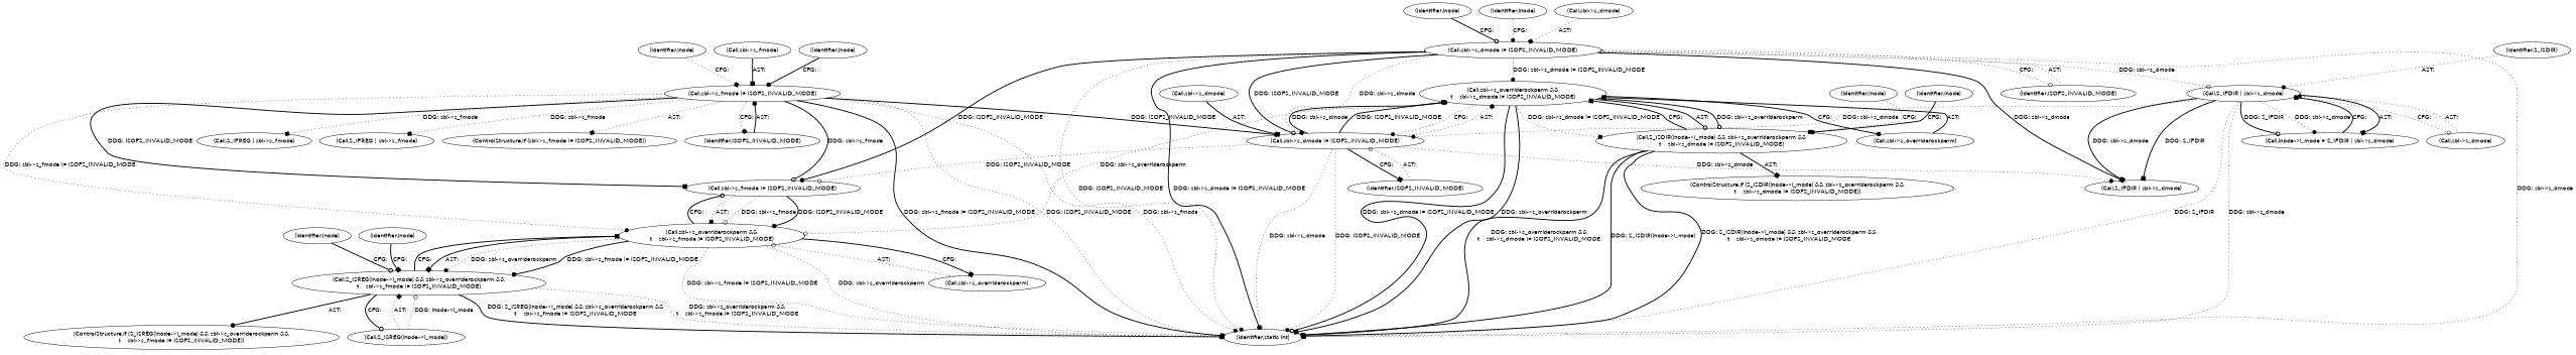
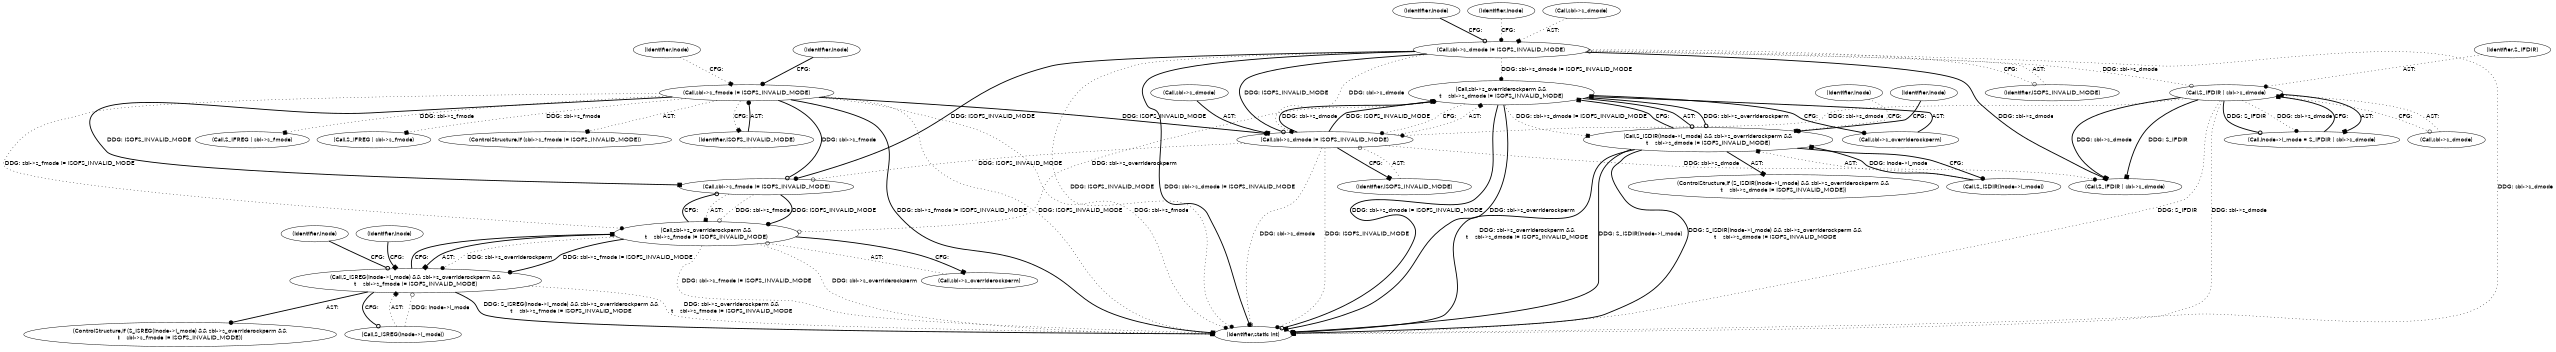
  digraph {
    fontname=Lato
    node [fontname=Lato]
    edge [arrowhead=box fontname=Lato style=bold]
    n1 [label="(Call,sbi->s_overriderockperm &&\n\t    sbi->s_dmode != ISOFS_INVALID_MODE)"]
    n2 [label="(Call,sbi->s_dmode != ISOFS_INVALID_MODE)"]
    n3 [label="(Call,S_ISDIR(inode->i_mode) && sbi->s_overriderockperm &&\n\t    sbi->s_dmode != ISOFS_INVALID_MODE)"]
    n4 [label="(Call,sbi->s_overriderockperm &&\n\t    sbi->s_fmode != ISOFS_INVALID_MODE)"]
    n5 [label="(Call,sbi->s_overriderockperm)"]
    n6 [label="(Identifier,static int)"]
    n7 [label="(Call,S_IFDIR | sbi->s_dmode)"]
    n8 [label="(Identifier,ISOFS_INVALID_MODE)"]
    n9 [label="(Call,sbi->s_fmode != ISOFS_INVALID_MODE)"]
    n10 [label="(ControlStructure,if (S_ISDIR(inode->i_mode) && sbi->s_overriderockperm &&\n\t    sbi->s_dmode != ISOFS_INVALID_MODE))"]
+   n11 [label="(Call,S_ISDIR(inode->i_mode))"]
    n12 [label="(Call,S_ISREG(inode->i_mode) && sbi->s_overriderockperm &&\n\t    sbi->s_fmode != ISOFS_INVALID_MODE)"]
    n13 [label="(Call,sbi->s_overriderockperm)"]
    n14 [label="(Call,sbi->s_dmode != ISOFS_INVALID_MODE)"]
    n15 [label="(Call,S_IFDIR | sbi->s_dmode)"]
    n16 [label="(Identifier,ISOFS_INVALID_MODE)"]
    n17 [label="(Call,sbi->s_dmode)"]
    n18 [label="(Call,inode->i_mode = S_IFDIR | sbi->s_dmode)"]
    n19 [label="(Call,sbi->s_fmode != ISOFS_INVALID_MODE)"]
    n20 [label="(Call,S_IFREG | sbi->s_fmode)"]
    n21 [label="(Call,S_IFREG | sbi->s_fmode)"]
    n22 [label="(ControlStructure,if (sbi->s_fmode != ISOFS_INVALID_MODE))"]
    n23 [label="(Identifier,ISOFS_INVALID_MODE)"]
    n24 [label="(ControlStructure,if (S_ISREG(inode->i_mode) && sbi->s_overriderockperm &&\n\t    sbi->s_fmode != ISOFS_INVALID_MODE))"]
    n25 [label="(Call,S_ISREG(inode->i_mode))"]
-   n26 [label="(Call,sbi->s_fmode)"]
-   n27 [label="(Identifier,S_ISDIR)"]
+   n27 [label="(Identifier,S_IFDIR)"]
    n28 [label="(Identifier,inode)"]
    n29 [label="(Identifier,inode)"]
    n30 [label="(Identifier,inode)"]
    n31 [label="(Identifier,inode)"]
    n32 [label="(Identifier,inode)"]
    n33 [label="(Call,sbi->s_dmode)"]
    n34 [label="(Identifier,inode)"]
    n35 [label="(Identifier,inode)"]
    n36 [label="(Call,sbi->s_dmode)"]
    n37 [label="(Identifier,inode)"]
    n1 -> n2 [arrowhead=dot label="CFG: " style=dotted]
    n1 -> n3 [arrowhead=odot label="AST: "]
    n1 -> n3 [arrowhead=odot label="DDG: sbi->s_overriderockperm"]
    n1 -> n3 [label="DDG: sbi->s_dmode != ISOFS_INVALID_MODE" style=dotted]
    n1 -> n4 [arrowhead=odot label="DDG: sbi->s_overriderockperm" style=dotted]
    n1 -> n5 [arrowhead=dot label="CFG: "]
    n1 -> n6 [arrowhead=odot label="DDG: sbi->s_dmode != ISOFS_INVALID_MODE"]
    n1 -> n6 [label="DDG: sbi->s_overriderockperm"]
    n2 -> n1 [label="AST: " style=dotted]
    n2 -> n1 [arrowhead=dot label="DDG: sbi->s_dmode"]
    n2 -> n1 [label="DDG: ISOFS_INVALID_MODE"]
    n2 -> n6 [arrowhead=odot label="DDG: sbi->s_dmode" style=dotted]
    n2 -> n6 [arrowhead=dot label="DDG: ISOFS_INVALID_MODE" style=dotted]
    n2 -> n7 [arrowhead=dot label="DDG: sbi->s_dmode" style=dotted]
    n2 -> n8 [label="CFG: "]
    n2 -> n9 [arrowhead=odot label="DDG: ISOFS_INVALID_MODE" style=dotted]
    n3 -> n1 [label="CFG: "]
    n3 -> n6 [label="DDG: S_ISDIR(inode->i_mode) && sbi->s_overriderockperm &&\n\t    sbi->s_dmode != ISOFS_INVALID_MODE"]
    n3 -> n6 [arrowhead=odot label="DDG: S_ISDIR(inode->i_mode)"]
    n3 -> n6 [label="DDG: sbi->s_overriderockperm &&\n\t    sbi->s_dmode != ISOFS_INVALID_MODE"]
    n3 -> n10 [label="AST: "]
+   n3 -> n11 [arrowhead=dot label="CFG: "]
    n4 -> n6 [label="DDG: sbi->s_overriderockperm" style=dotted]
    n4 -> n6 [arrowhead=odot label="DDG: sbi->s_fmode != ISOFS_INVALID_MODE" style=dotted]
    n4 -> n9 [arrowhead=odot label="CFG: "]
    n4 -> n12 [label="AST: "]
    n4 -> n12 [arrowhead=dot label="DDG: sbi->s_overriderockperm" style=dotted]
    n4 -> n12 [arrowhead=dot label="DDG: sbi->s_fmode != ISOFS_INVALID_MODE"]
    n4 -> n13 [label="CFG: "]
    n5 -> n1 [label="AST: "]
    n8 -> n2 [arrowhead=odot label="AST: " style=dotted]
    n9 -> n4 [label="AST: " style=dotted]
    n9 -> n4 [arrowhead=odot label="DDG: sbi->s_fmode" style=dotted]
    n9 -> n4 [arrowhead=dot label="DDG: ISOFS_INVALID_MODE"]
+   n11 -> n3 [label="AST: " style=dotted]
+   n11 -> n3 [label="DDG: inode->i_mode"]
    n12 -> n4 [label="CFG: "]
    n12 -> n6 [arrowhead=dot label="DDG: sbi->s_overriderockperm &&\n\t    sbi->s_fmode != ISOFS_INVALID_MODE" style=dotted]
    n12 -> n6 [label="DDG: S_ISREG(inode->i_mode) && sbi->s_overriderockperm &&\n\t    sbi->s_fmode != ISOFS_INVALID_MODE"]
    n12 -> n24 [arrowhead=dot label="AST: "]
    n12 -> n25 [arrowhead=odot label="CFG: "]
    n13 -> n4 [arrowhead=odot label="AST: " style=dotted]
    n14 -> n1 [arrowhead=dot label="DDG: sbi->s_dmode != ISOFS_INVALID_MODE" style=dotted]
    n14 -> n2 [label="DDG: sbi->s_dmode" style=dotted]
    n14 -> n2 [arrowhead=odot label="DDG: ISOFS_INVALID_MODE"]
    n14 -> n6 [arrowhead=dot label="DDG: sbi->s_dmode" style=dotted]
    n14 -> n6 [arrowhead=dot label="DDG: ISOFS_INVALID_MODE" style=dotted]
    n14 -> n6 [arrowhead=dot label="DDG: sbi->s_dmode != ISOFS_INVALID_MODE"]
    n14 -> n7 [label="DDG: sbi->s_dmode"]
    n14 -> n9 [arrowhead=dot label="DDG: ISOFS_INVALID_MODE"]
    n14 -> n15 [arrowhead=odot label="DDG: sbi->s_dmode" style=dotted]
    n14 -> n16 [arrowhead=odot label="CFG: " style=dotted]
    n15 -> n2 [arrowhead=dot label="DDG: sbi->s_dmode" style=dotted]
    n15 -> n6 [arrowhead=dot label="DDG: sbi->s_dmode" style=dotted]
    n15 -> n6 [label="DDG: S_IFDIR" style=dotted]
    n15 -> n7 [label="DDG: S_IFDIR"]
    n15 -> n7 [label="DDG: sbi->s_dmode"]
    n15 -> n17 [arrowhead=odot label="CFG: " style=dotted]
    n15 -> n18 [label="AST: "]
    n15 -> n18 [arrowhead=odot label="DDG: S_IFDIR"]
    n15 -> n18 [arrowhead=dot label="DDG: sbi->s_dmode" style=dotted]
    n16 -> n14 [arrowhead=odot label="AST: " style=dotted]
    n17 -> n15 [arrowhead=dot label="AST: " style=dotted]
    n18 -> n15 [label="CFG: "]
    n19 -> n2 [arrowhead=dot label="DDG: ISOFS_INVALID_MODE"]
    n19 -> n4 [arrowhead=dot label="DDG: sbi->s_fmode != ISOFS_INVALID_MODE" style=dotted]
    n19 -> n6 [arrowhead=odot label="DDG: ISOFS_INVALID_MODE" style=dotted]
    n19 -> n6 [arrowhead=dot label="DDG: sbi->s_fmode" style=dotted]
    n19 -> n6 [label="DDG: sbi->s_fmode != ISOFS_INVALID_MODE"]
    n19 -> n9 [arrowhead=odot label="DDG: sbi->s_fmode"]
    n19 -> n9 [label="DDG: ISOFS_INVALID_MODE"]
    n19 -> n20 [label="DDG: sbi->s_fmode" style=dotted]
    n19 -> n21 [label="DDG: sbi->s_fmode" style=dotted]
    n19 -> n22 [label="AST: " style=dotted]
    n19 -> n23 [label="CFG: " style=dotted]
    n23 -> n19 [arrowhead=dot label="AST: "]
    n25 -> n12 [label="AST: " style=dotted]
    n25 -> n12 [arrowhead=odot label="DDG: inode->i_mode" style=dotted]
-   n26 -> n19 [label="AST: "]
    n27 -> n15 [arrowhead=dot label="AST: " style=dotted]
    n28 -> n12 [label="CFG: "]
    n29 -> n3 [label="CFG: " style=dotted]
    n30 -> n14 [arrowhead=odot label="CFG: "]
    n31 -> n19 [arrowhead=dot label="CFG: "]
    n32 -> n12 [arrowhead=odot label="CFG: "]
    n33 -> n2 [label="AST: "]
    n34 -> n14 [arrowhead=dot label="CFG: " style=dotted]
    n35 -> n19 [label="CFG: " style=dotted]
    n36 -> n14 [label="AST: " style=dotted]
    n37 -> n3 [arrowhead=dot label="CFG: "]
  }
